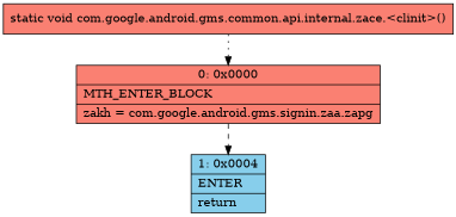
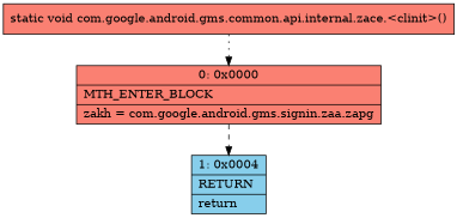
  digraph {
    node [shape=record style=filled fillcolor=salmon]
    n1 [label="{0\:\ 0x0000|MTH_ENTER_BLOCK\l|zakh = com.google.android.gms.signin.zaa.zapg\l}"]
-   n2 [label="{1\:\ 0x0004|ENTER\l|return\l}" fillcolor=skyblue]
+   n2 [label="{1\:\ 0x0004|RETURN\l|return\l}" fillcolor=skyblue]
    n3 [label="{static void com.google.android.gms.common.api.internal.zace.\<clinit\>() }"]
    n1 -> n2 [style=dashed]
    n3 -> n1 [style=dotted]
  }
